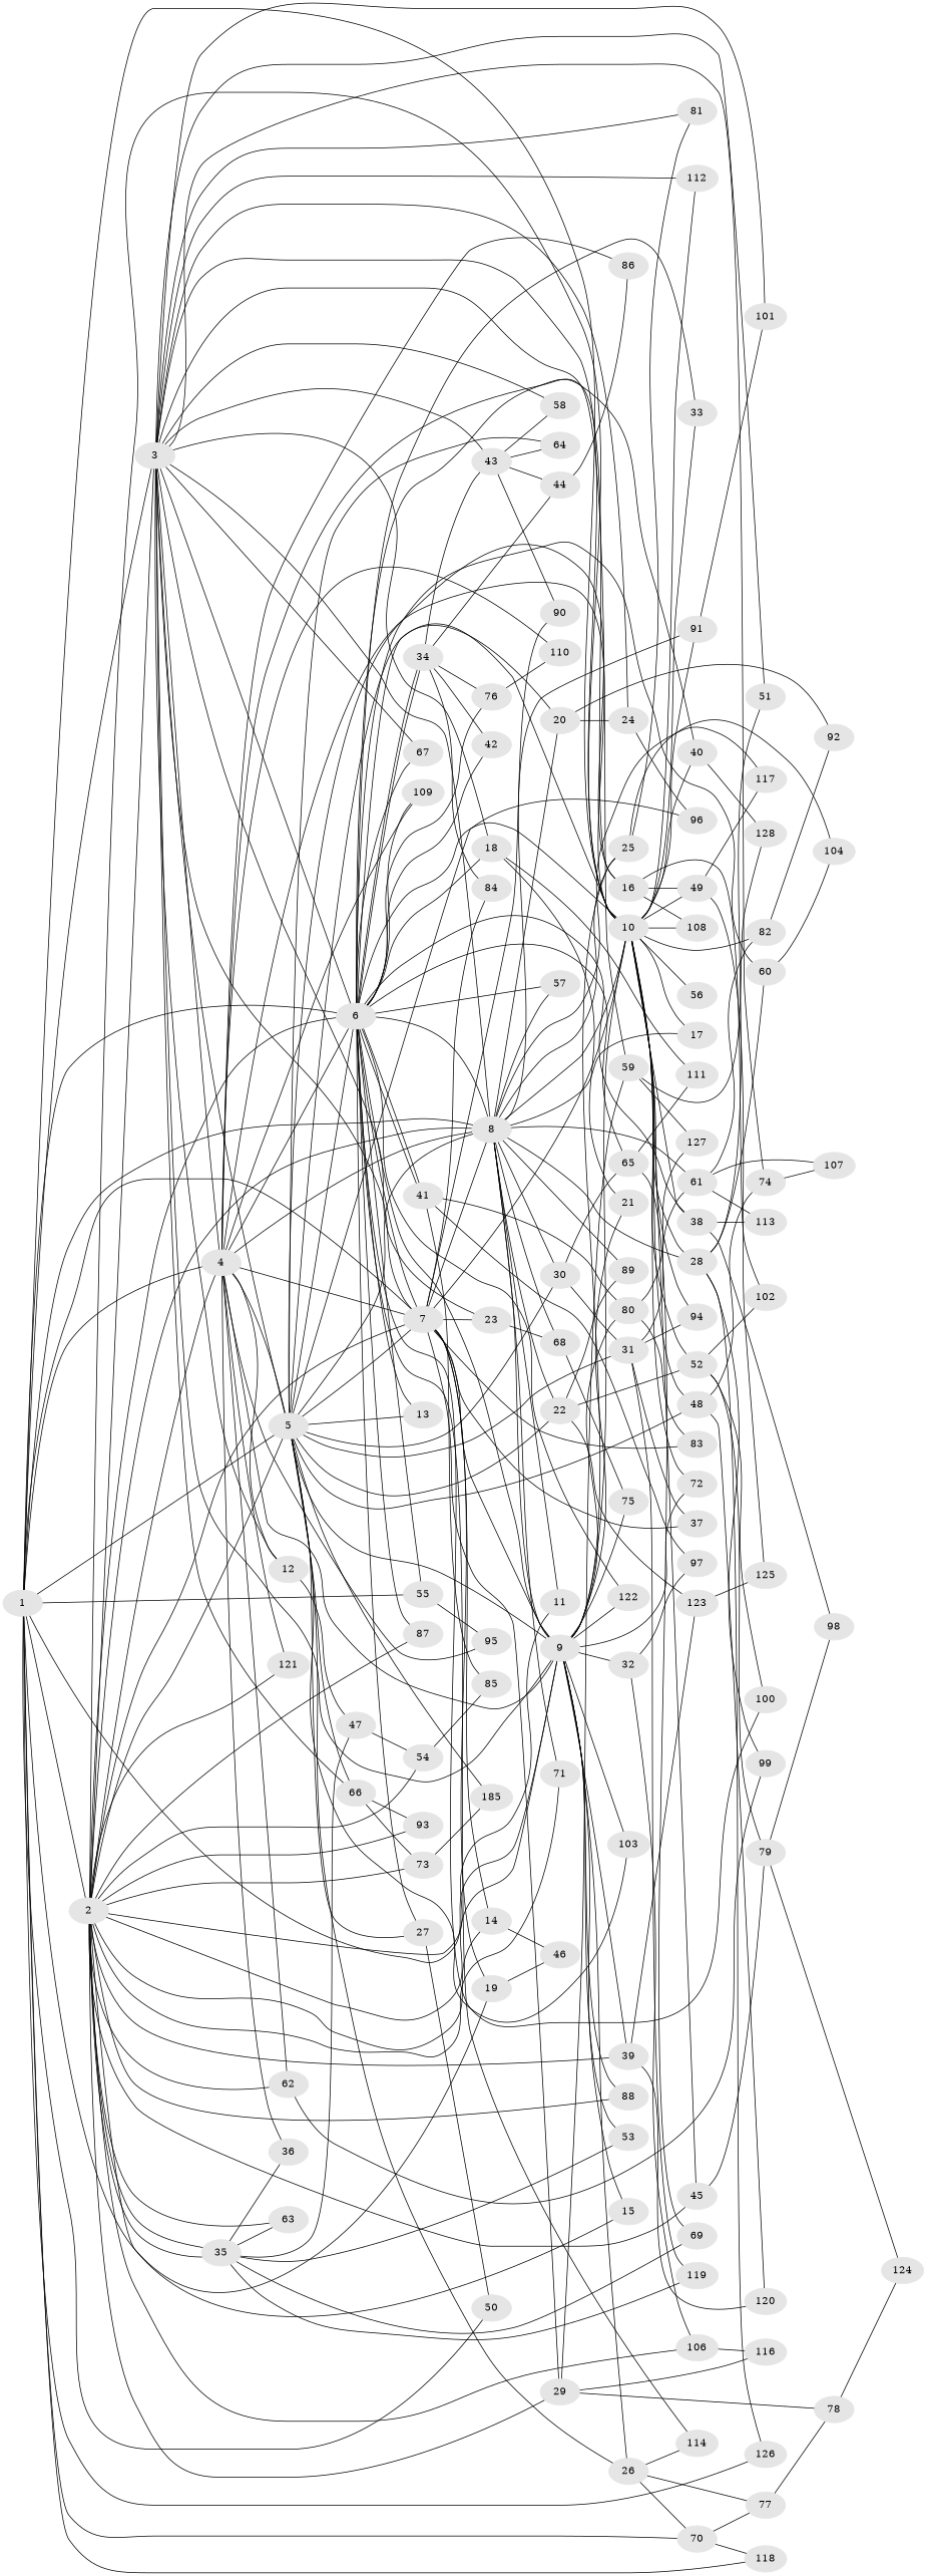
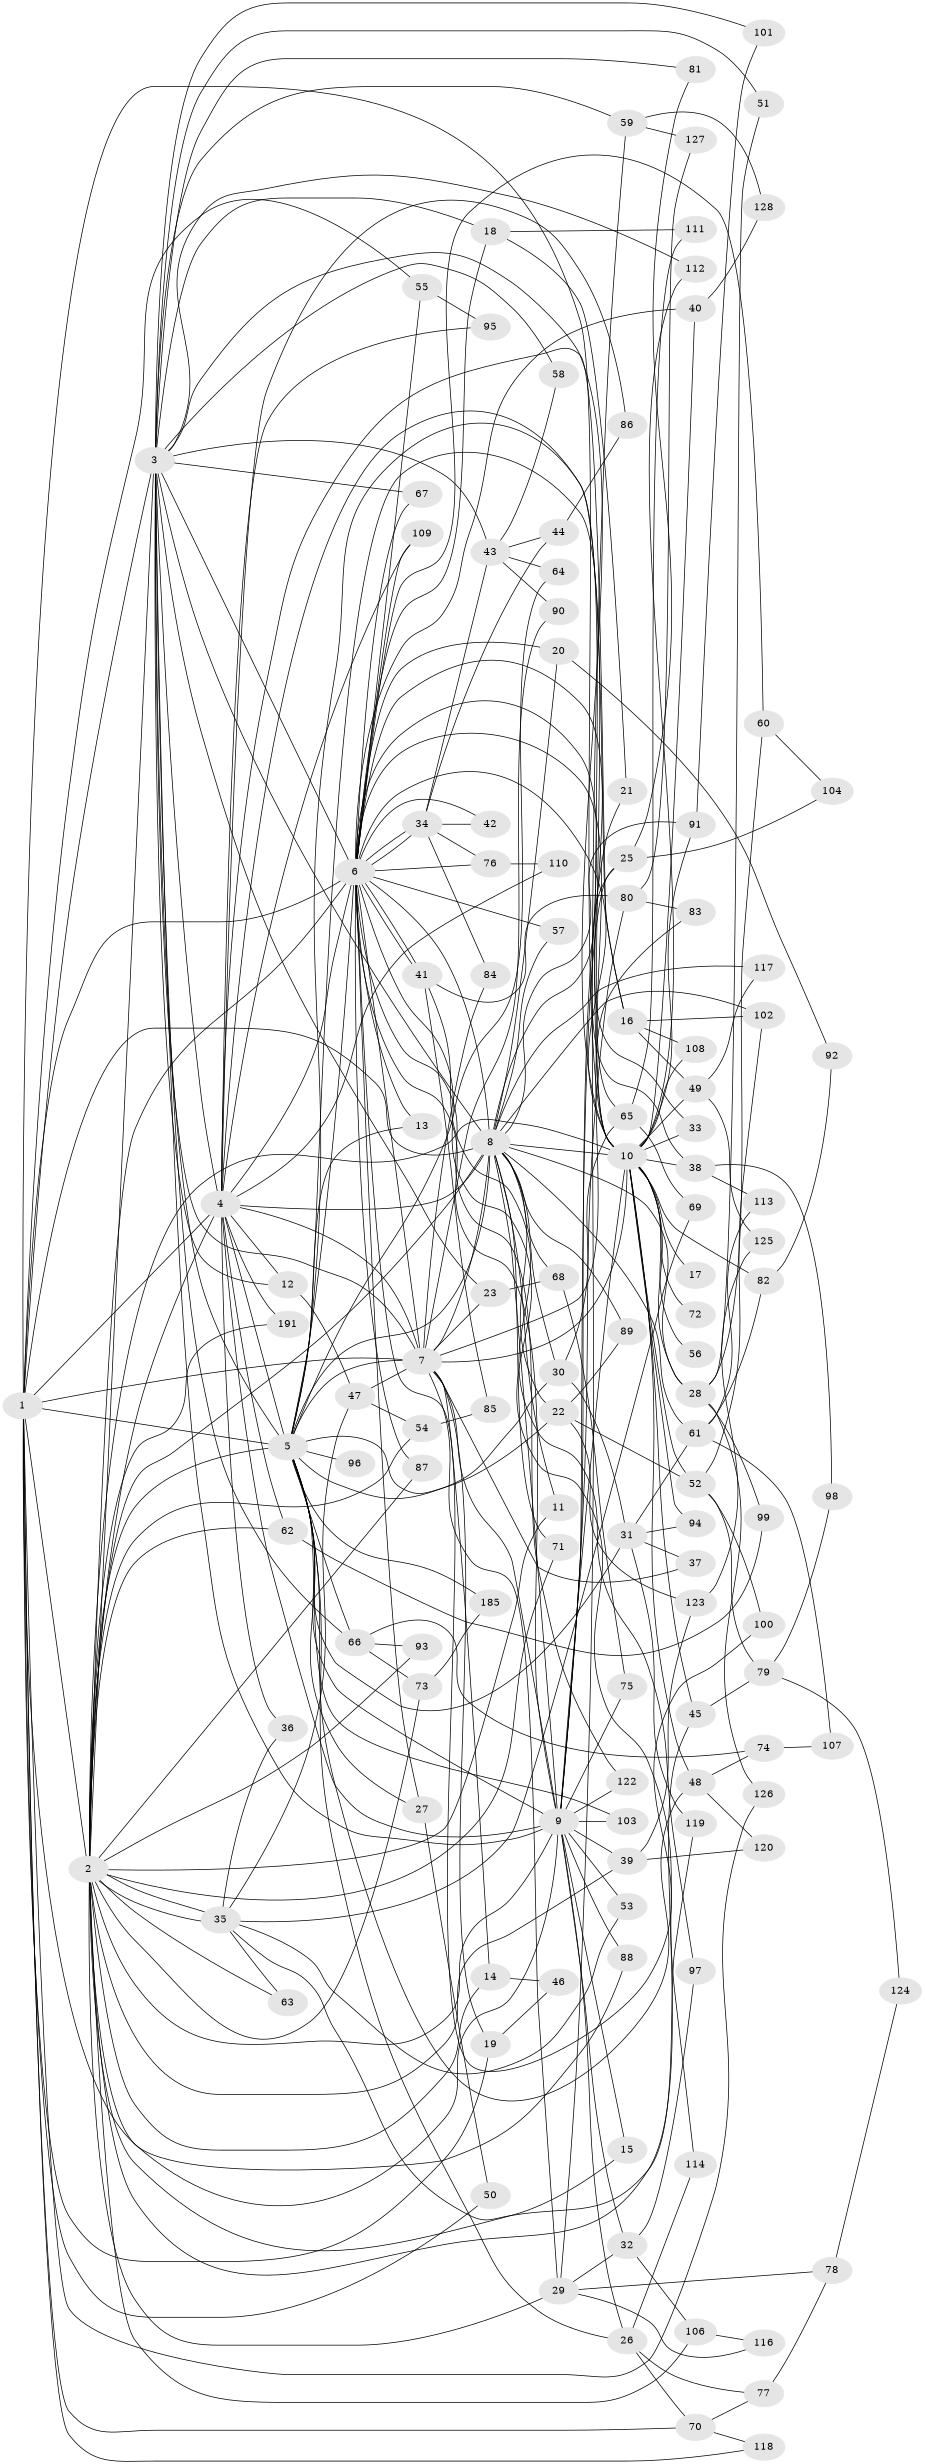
  graph {
    rankdir=LR
    node [color=gray90 style=filled]
    1
    2
    3
    4
    5
    6
    7
    8
    9
    10
    19
    50
    55
    70
    118
    126
    11
    14
    15
    29
    35
    39
    45
    54
    62
    63
    71
    73
    87
    88
    93
    106
-   121
+   121 [label=191]
    12
    18
    23
-   24
    43
    51
    58
    59
    66
    67
    74
    81
    101
    112
    16
    36
    86
    95
    109
    110
    13
    22
    26
    27
    30
    31
    48
    64
    96
    103
    n64 [label=185]
    20
    33
    34
    38
    40
    41
    42
    57
    60
    65
    76
    100
    114
    122
    37
    83
    84
    90
    17
    25
    28
    61
    68
    89
    91
    117
    21
    32
    53
    72
    75
    80
    56
    49
    52
    82
    94
    108
    46
    77
    78
    116
    47
    119
    69
    123
    120
    79
    85
    99
    111
    44
    128
    127
    107
    102
    92
    98
    113
    97
    104
    125
    124
    1 -- 2
    1 -- 3
    1 -- 4
    1 -- 5
    1 -- 6
    1 -- 7
    1 -- 8
    1 -- 9
    1 -- 10
    1 -- 19
    1 -- 50
    1 -- 55
    1 -- 70
    1 -- 118
    1 -- 126
    2 -- 3
    2 -- 4
    2 -- 5
    2 -- 6
-   2 -- 7
+   47 -- 7
    2 -- 8
    2 -- 9
    2 -- 10
    2 -- 11
    2 -- 14
    2 -- 15
    2 -- 29
    2 -- 35
    2 -- 35
    2 -- 39
    2 -- 45
    2 -- 54
    2 -- 62
    2 -- 63
    2 -- 71
    2 -- 73
    2 -- 87
    2 -- 88
    2 -- 93
    2 -- 106
    2 -- 121
    3 -- 4
    3 -- 5
    3 -- 6
    3 -- 7
    3 -- 8
    3 -- 9
    3 -- 10
    3 -- 12
    3 -- 18
    3 -- 23
-   3 -- 24
    3 -- 43
    3 -- 51
    3 -- 58
    3 -- 59
    3 -- 66
    3 -- 67
-   3 -- 74
+   66 -- 74
    3 -- 81
    3 -- 101
    3 -- 112
    4 -- 5
    4 -- 6
    4 -- 7
    4 -- 8
    4 -- 9
    4 -- 10
    4 -- 62
    4 -- 121
    4 -- 12
    4 -- 16
    4 -- 36
    4 -- 86
    4 -- 95
    4 -- 109
    4 -- 110
    5 -- 6
    5 -- 7
    5 -- 8
    5 -- 9
    5 -- 10
    5 -- 66
    5 -- 16
    5 -- 13
    5 -- 22
    5 -- 26
    5 -- 27
    5 -- 30
    5 -- 31
    5 -- 48
    5 -- 64
    5 -- 96
    5 -- 103
    5 -- n64
    6 -- 7
    6 -- 8
    6 -- 9
    6 -- 10
    6 -- 55
    6 -- 87
    6 -- 18
    6 -- 67
    6 -- 109
    6 -- 13
    6 -- 27
    6 -- 20
    6 -- 33
    6 -- 34
    6 -- 34
    6 -- 38
    6 -- 40
    6 -- 41
    6 -- 41
    6 -- 42
    6 -- 57
    6 -- 60
    6 -- 65
    6 -- 76
    6 -- 100
    6 -- 114
    6 -- 122
    7 -- 8
    7 -- 9
    7 -- 10
    7 -- 19
    7 -- 14
    7 -- 29
    7 -- 23
    7 -- 37
    7 -- 83
    7 -- 84
    7 -- 90
    8 -- 9
    8 -- 10
    8 -- 11
    8 -- 71
    8 -- 22
    8 -- 30
    8 -- 20
    8 -- 57
-   8 -- 17
+   8 -- 102
    8 -- 25
    8 -- 28
    8 -- 61
    8 -- 68
    8 -- 89
    8 -- 91
    8 -- 117
    9 -- 10
    9 -- 15
    9 -- 39
    9 -- 88
    9 -- 26
    9 -- 103
    9 -- 122
    9 -- 25
    9 -- 21
    9 -- 32
    9 -- 53
-   9 -- 72
    9 -- 75
    9 -- 80
    10 -- 45
    10 -- 112
    10 -- 48
    10 -- 33
    10 -- 38
    10 -- 40
    10 -- 17
    10 -- 28
    10 -- 91
    10 -- 72
    10 -- 56
    10 -- 49
    10 -- 52
    10 -- 82
    10 -- 94
    10 -- 108
    19 -- 46
    55 -- 95
    70 -- 118
    70 -- 77
    14 -- 46
    29 -- 59
+   29 -- 32
    29 -- 78
    29 -- 116
    35 -- 63
    35 -- 36
    35 -- 53
    35 -- 47
    35 -- 119
    35 -- 69
    39 -- 123
    39 -- 120
    45 -- 79
    54 -- 85
    62 -- 99
    73 -- n64
    106 -- 116
    12 -- 47
    18 -- 21
    18 -- 111
    23 -- 68
-   24 -- 96
    43 -- 58
    43 -- 64
    43 -- 90
    43 -- 44
    59 -- 128
    59 -- 127
    66 -- 73
    66 -- 93
    74 -- 107
    16 -- 49
    16 -- 108
    16 -- 102
    22 -- 89
    22 -- 52
    22 -- 123
    26 -- 70
    26 -- 114
    26 -- 77
    27 -- 50
    30 -- 31
    30 -- 65
    31 -- 37
    31 -- 61
    31 -- 94
    31 -- 119
    48 -- 74
    48 -- 120
-   20 -- 24
    20 -- 92
    34 -- 43
    34 -- 42
    34 -- 76
    34 -- 84
    34 -- 44
    38 -- 98
    38 -- 113
    40 -- 128
    41 -- 80
    41 -- 85
    41 -- 97
    60 -- 104
    65 -- 69
    65 -- 111
    76 -- 110
    25 -- 81
    25 -- 104
    28 -- 126
    28 -- 51
    28 -- 60
    28 -- 99
    61 -- 82
    61 -- 107
    61 -- 113
    68 -- 75
    91 -- 101
    32 -- 106
    32 -- 97
    80 -- 83
    80 -- 127
    49 -- 117
    49 -- 125
    52 -- 100
    52 -- 79
    52 -- 102
    82 -- 92
    77 -- 78
    78 -- 124
    47 -- 54
    123 -- 125
    79 -- 98
    79 -- 124
    44 -- 86
  }
